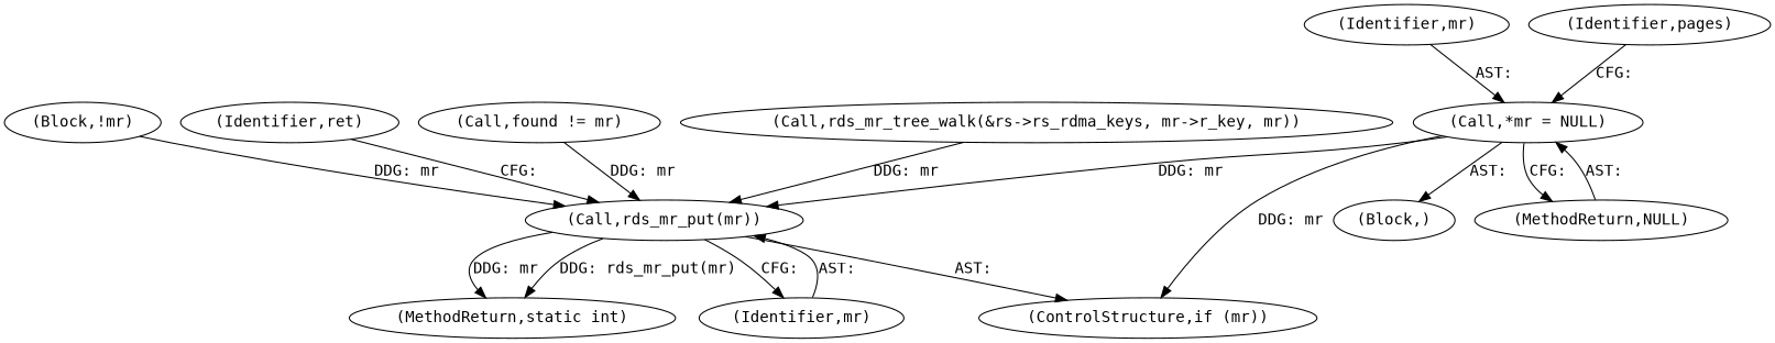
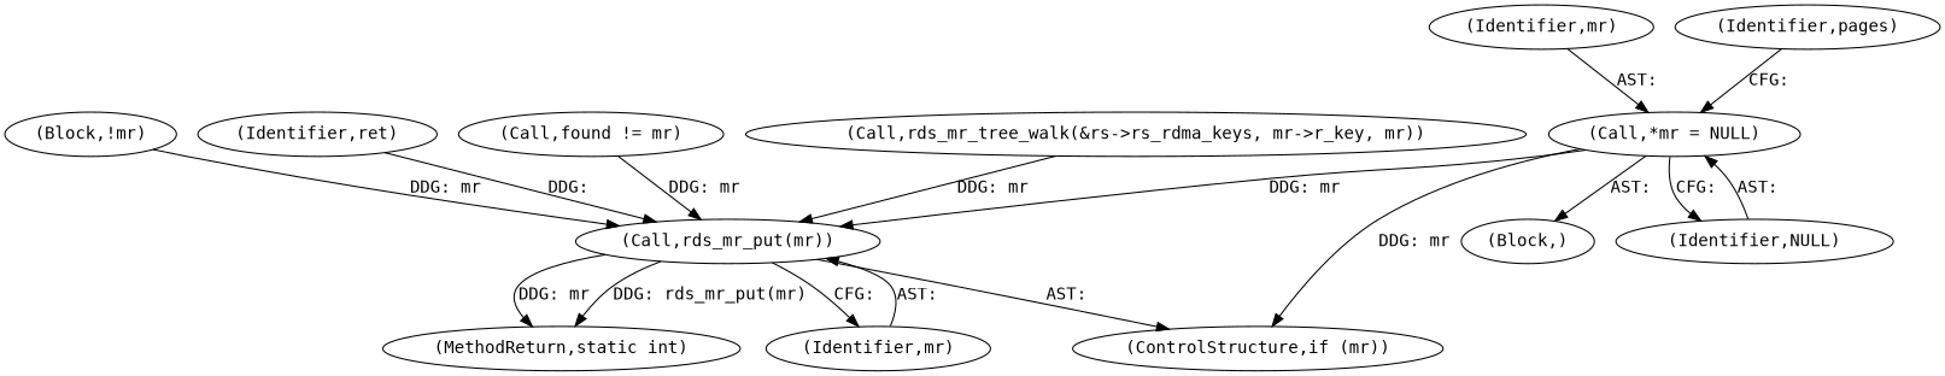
  digraph {
    fontname="DejaVu Sans Mono"
    node [fontname="DejaVu Sans Mono"]
    edge [fontname="DejaVu Sans Mono"]
    n1 [label="(Call,*mr = NULL)"]
    n2 [label="(Call,rds_mr_put(mr))"]
    n3 [label="(Block,)"]
-   n4 [label="(MethodReturn,NULL)"]
+   n4 [label="(Identifier,NULL)"]
    n5 [label="(ControlStructure,if (mr))"]
    n6 [label="(MethodReturn,static int)"]
    n7 [label="(Identifier,mr)"]
    n8 [label="(Block,!mr)"]
    n9 [label="(Identifier,ret)"]
    n10 [label="(Identifier,mr)"]
    n11 [label="(Identifier,pages)"]
    n12 [label="(Call,found != mr)"]
    n13 [label="(Call,rds_mr_tree_walk(&rs->rs_rdma_keys, mr->r_key, mr))"]
    n1 -> n2 [label="DDG: mr"]
    n1 -> n3 [label="AST: "]
    n1 -> n4 [label="CFG: "]
    n1 -> n5 [label="DDG: mr"]
    n2 -> n5 [label="AST: "]
    n2 -> n6 [label="DDG: mr"]
    n2 -> n6 [label="DDG: rds_mr_put(mr)"]
    n2 -> n7 [label="CFG: "]
    n4 -> n1 [label="AST: "]
    n7 -> n2 [label="AST: "]
    n8 -> n2 [label="DDG: mr"]
-   n9 -> n2 [label="CFG: "]
+   n9 -> n2 [label="DDG: "]
    n10 -> n1 [label="AST: "]
    n11 -> n1 [label="CFG: "]
    n12 -> n2 [label="DDG: mr"]
    n13 -> n2 [label="DDG: mr"]
  }
